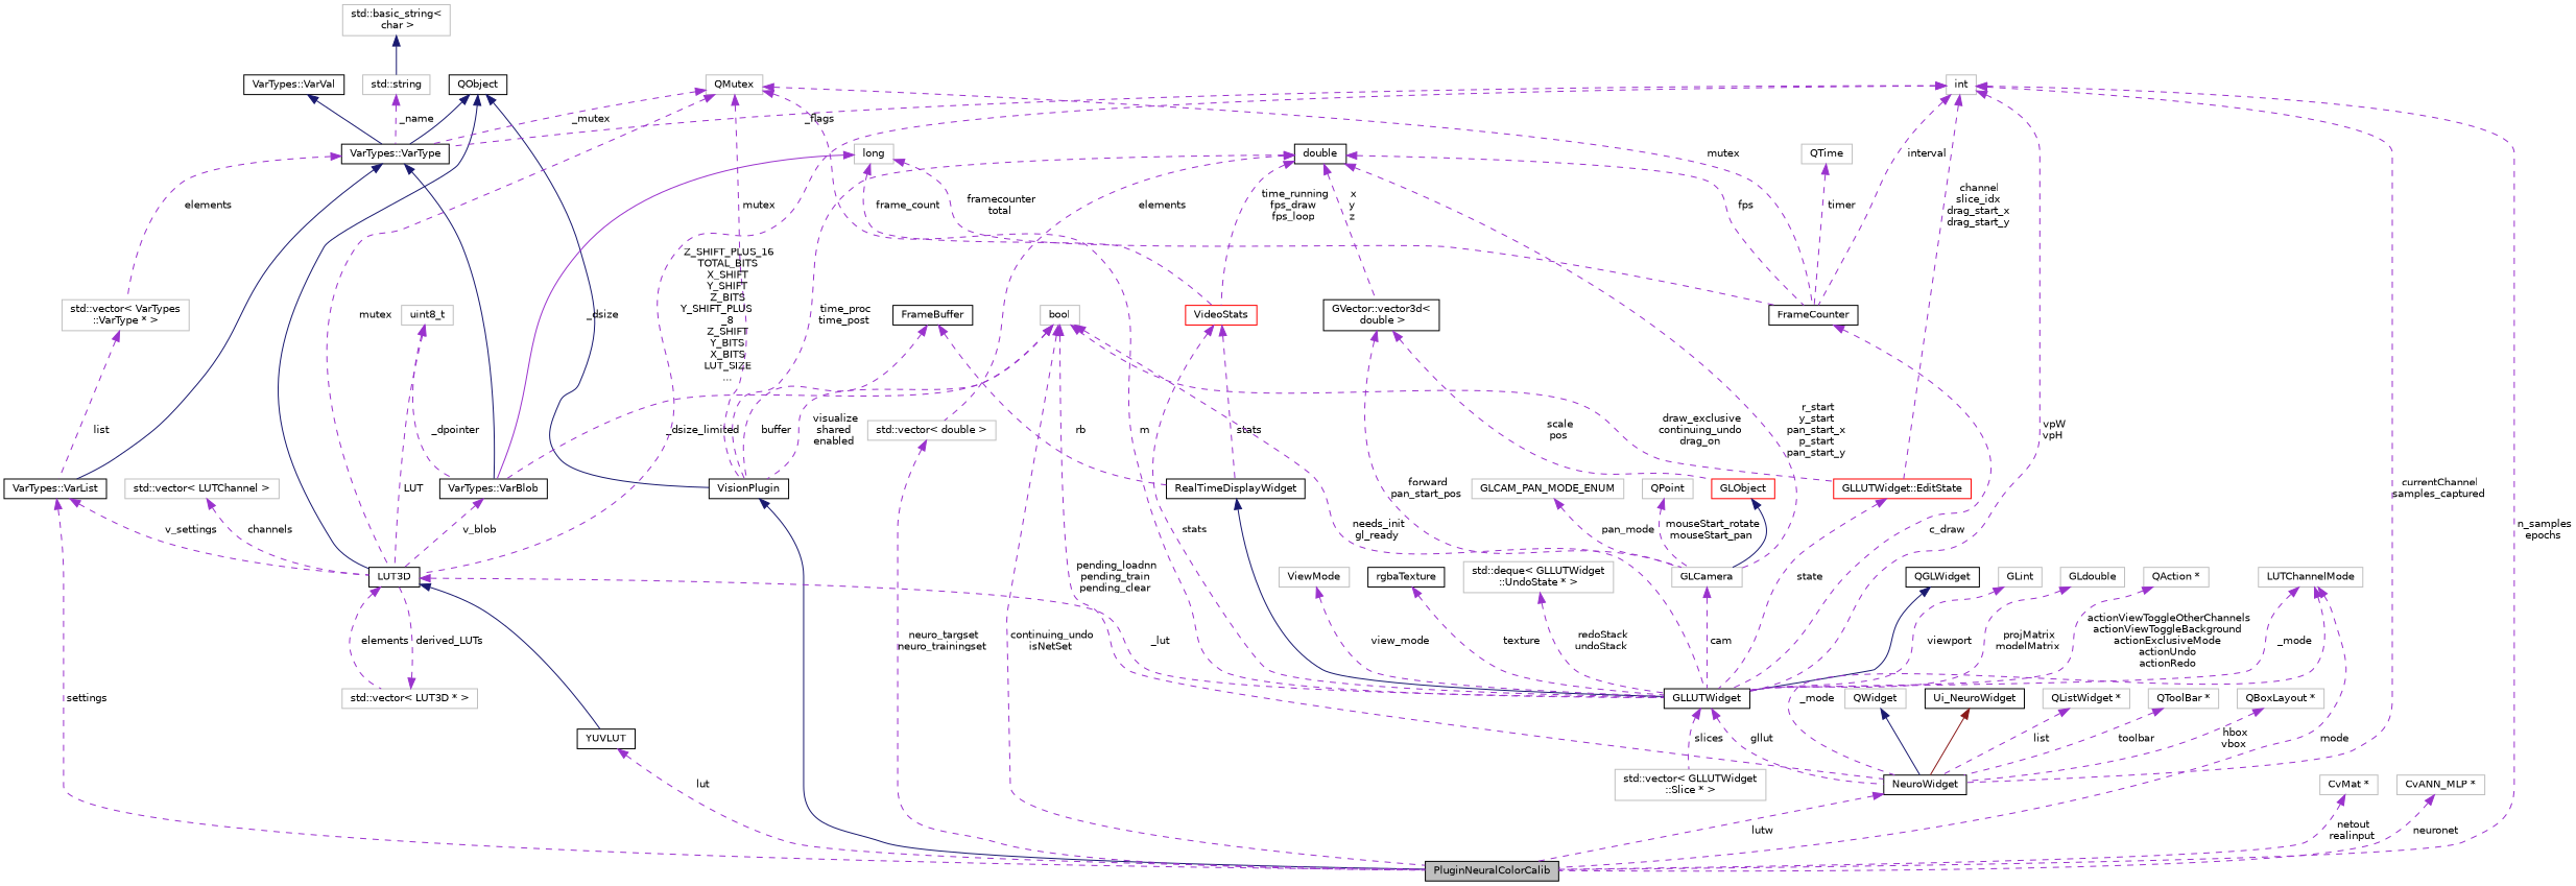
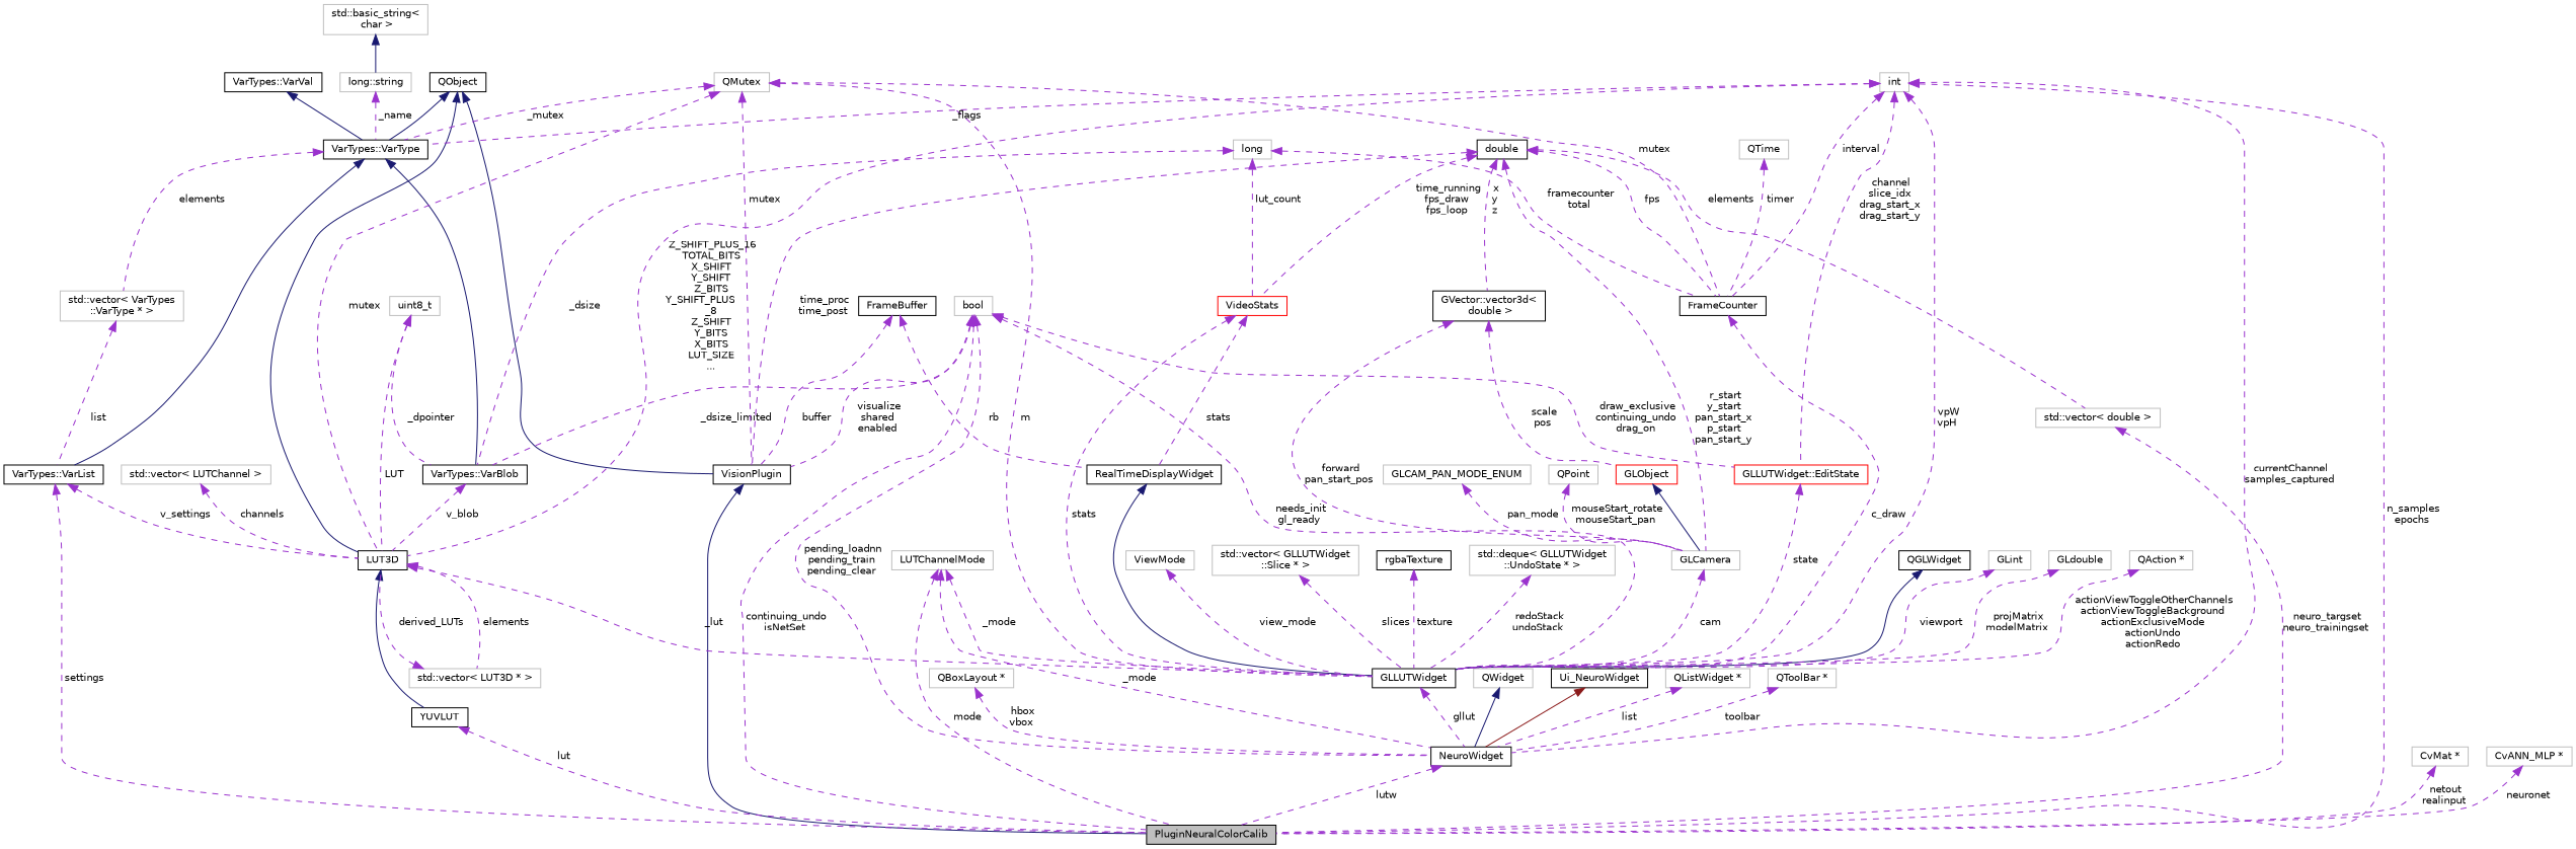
  digraph {
    rankdir=TB
    node [color=grey75 fillcolor=white fontname=Helvetica fontsize=10 shape=record style=filled]
    edge [color=darkorchid3 dir=back fontname=Helvetica fontsize=10 labelfontname=Helvetica labelfontsize=10 style=dashed]
    n1 [color=black fillcolor=grey75 fontcolor=black height=0.2 label=PluginNeuralColorCalib width=0.4]
    n2 [color=black height=0.2 label=VisionPlugin width=0.4]
    n3 [color=black height=0.2 label=QObject width=0.4]
    n4 [color=black height=0.2 label="VarTypes::VarType" width=0.4]
    n5 [color=black height=0.2 label=LUT3D width=0.4]
    n6 [color=black height=0.2 label="VarTypes::VarBlob" width=0.4]
    n7 [color=black height=0.2 label="VarTypes::VarList" width=0.4]
    n8 [height=0.2 label="std::vector\< VarTypes\l::VarType * \>" width=0.4]
    n9 [color=black height=0.2 label=GLLUTWidget width=0.4]
    n10 [height=0.2 label="std::vector\< LUT3D * \>" width=0.4]
    n11 [color=black height=0.2 label=YUVLUT width=0.4]
    n12 [color=black height=0.2 label=double width=0.4]
    n13 [color=red height=0.2 label=VideoStats width=0.4]
    n14 [color=black height=0.2 label=FrameCounter width=0.4]
    n15 [height=0.2 label=GLCamera width=0.4]
    n16 [color=black height=0.2 label="GVector::vector3d\<\l double \>" width=0.4]
    n17 [height=0.2 label="std::vector\< double \>" width=0.4]
    n18 [color=black height=0.2 label=RealTimeDisplayWidget width=0.4]
    n19 [color=red height=0.2 label=GLObject width=0.4]
    n20 [color=black height=0.2 label=FrameBuffer width=0.4]
    n21 [height=0.2 label=bool width=0.4]
    n22 [color=black height=0.2 label=NeuroWidget width=0.4]
    n23 [color=red height=0.2 label="GLLUTWidget::EditState" width=0.4]
    n24 [height=0.2 label=QMutex width=0.4]
    n25 [color=black height=0.2 label="VarTypes::VarVal" width=0.4]
    n26 [height=0.2 label=int width=0.4]
-   n27 [height=0.2 label="std::string" width=0.4]
+   n27 [height=0.2 label="long::string" width=0.4]
    n28 [height=0.2 label="std::basic_string\<\l char \>" width=0.4]
    n29 [height=0.2 label=QWidget width=0.4]
    n30 [color=black height=0.2 label=Ui_NeuroWidget width=0.4]
    n31 [color=black height=0.2 label=QGLWidget width=0.4]
    n32 [height=0.2 label=long width=0.4]
    n33 [height=0.2 label=QTime width=0.4]
    n34 [height=0.2 label=GLCAM_PAN_MODE_ENUM width=0.4]
    n35 [height=0.2 label=QPoint width=0.4]
    n36 [height=0.2 label=GLint width=0.4]
    n37 [height=0.2 label=LUTChannelMode width=0.4]
    n38 [height=0.2 label=uint8_t width=0.4]
    n39 [height=0.2 label="std::vector\< LUTChannel \>" width=0.4]
    n40 [height=0.2 label=GLdouble width=0.4]
    n41 [height=0.2 label="QAction *" width=0.4]
    n42 [height=0.2 label=ViewMode width=0.4]
    n43 [height=0.2 label="std::vector\< GLLUTWidget\l::Slice * \>" width=0.4]
    n44 [color=black height=0.2 label=rgbaTexture width=0.4]
    n45 [height=0.2 label="std::deque\< GLLUTWidget\l::UndoState * \>" width=0.4]
    n46 [height=0.2 label="QListWidget *" width=0.4]
    n47 [height=0.2 label="QToolBar *" width=0.4]
    n48 [height=0.2 label="QBoxLayout *" width=0.4]
    n49 [height=0.2 label="CvMat *" width=0.4]
    n50 [height=0.2 label="CvANN_MLP *" width=0.4]
    n2 -> n1 [color=midnightblue style=solid]
    n3 -> n2 [color=midnightblue style=solid]
    n3 -> n4 [color=midnightblue style=solid]
    n3 -> n5 [color=midnightblue style=solid]
    n4 -> n6 [color=midnightblue style=solid]
    n4 -> n7 [color=midnightblue style=solid]
    n4 -> n8 [label=" elements"]
    n5 -> n9 [label=" _lut"]
    n5 -> n10 [label=" elements"]
    n5 -> n11 [color=midnightblue style=solid]
    n6 -> n5 [label=" v_blob"]
    n7 -> n1 [label=" settings"]
    n7 -> n5 [label=" v_settings"]
    n8 -> n7 [label=" list"]
    n9 -> n22 [label=" gllut"]
    n10 -> n5 [label=" derived_LUTs"]
    n11 -> n1 [label=" lut"]
    n12 -> n2 [label=" time_proc\ntime_post"]
    n12 -> n13 [label=" time_running\nfps_draw\nfps_loop"]
    n12 -> n14 [label=" fps"]
    n12 -> n15 [label=" r_start\ny_start\npan_start_x\np_start\npan_start_y"]
    n12 -> n16 [label=" x\ny\nz"]
    n12 -> n17 [label=" elements"]
    n13 -> n9 [label=" stats"]
    n13 -> n18 [label=" stats"]
    n14 -> n9 [label=" c_draw"]
    n15 -> n9 [label=" cam"]
    n16 -> n15 [label=" forward\npan_start_pos"]
    n16 -> n19 [label=" scale\npos"]
    n17 -> n1 [label=" neuro_targset\nneuro_trainingset"]
    n18 -> n9 [color=midnightblue style=solid]
    n19 -> n15 [color=midnightblue style=solid]
    n20 -> n2 [label=" buffer"]
    n20 -> n18 [label=" rb"]
    n21 -> n1 [label=" continuing_undo\nisNetSet"]
    n21 -> n2 [label=" visualize\nshared\nenabled"]
    n21 -> n6 [label=" _dsize_limited"]
    n21 -> n9 [label=" needs_init\ngl_ready"]
    n21 -> n22 [label=" pending_loadnn\npending_train\npending_clear"]
    n21 -> n23 [label=" draw_exclusive\ncontinuing_undo\ndrag_on"]
    n22 -> n1 [label=" lutw"]
    n23 -> n9 [label=" state"]
    n24 -> n2 [label=" mutex"]
    n24 -> n4 [label=" _mutex"]
    n24 -> n5 [label=" mutex"]
    n24 -> n9 [label=" m"]
    n24 -> n14 [label=" mutex"]
    n25 -> n4 [color=midnightblue style=solid]
    n26 -> n1 [label=" n_samples\nepochs"]
    n26 -> n4 [label=" _flags"]
    n26 -> n5 [label=" Z_SHIFT_PLUS_16\nTOTAL_BITS\nX_SHIFT\nY_SHIFT\nZ_BITS\nY_SHIFT_PLUS\l_8\nZ_SHIFT\nY_BITS\nX_BITS\nLUT_SIZE\n..."]
    n26 -> n9 [label=" vpW\nvpH"]
    n26 -> n14 [label=" interval"]
    n26 -> n22 [label=" currentChannel\nsamples_captured"]
    n26 -> n23 [label=" channel\nslice_idx\ndrag_start_x\ndrag_start_y"]
    n27 -> n4 [label=" _name"]
    n28 -> n27 [color=midnightblue style=solid]
    n29 -> n22 [color=midnightblue style=solid]
    n30 -> n22 [color=firebrick4 style=solid]
    n31 -> n9 [color=midnightblue style=solid]
-   n32 -> n6 [label=" _dsize" style=solid]
-   n32 -> n13 [label=" frame_count"]
+   n32 -> n6 [label=" _dsize"]
+   n32 -> n13 [label=" lut_count"]
    n32 -> n14 [label=" framecounter\ntotal"]
    n33 -> n14 [label=" timer"]
    n34 -> n15 [label=" pan_mode"]
    n35 -> n15 [label=" mouseStart_rotate\nmouseStart_pan"]
    n36 -> n9 [label=" viewport"]
    n37 -> n1 [label=" mode"]
    n37 -> n9 [label=" _mode"]
    n37 -> n22 [label=" _mode"]
    n38 -> n5 [label=" LUT"]
    n38 -> n6 [label=" _dpointer"]
    n39 -> n5 [label=" channels"]
    n40 -> n9 [label=" projMatrix\nmodelMatrix"]
    n41 -> n9 [label=" actionViewToggleOtherChannels\nactionViewToggleBackground\nactionExclusiveMode\nactionUndo\nactionRedo"]
    n42 -> n9 [label=" view_mode"]
-   n9 -> n43 [label=" slices"]
+   n43 -> n9 [label=" slices"]
    n44 -> n9 [label=" texture"]
    n45 -> n9 [label=" redoStack\nundoStack"]
    n46 -> n22 [label=" list"]
    n47 -> n22 [label=" toolbar"]
    n48 -> n22 [label=" hbox\nvbox"]
    n49 -> n1 [label=" netout\nrealinput"]
    n50 -> n1 [label=" neuronet"]
  }
